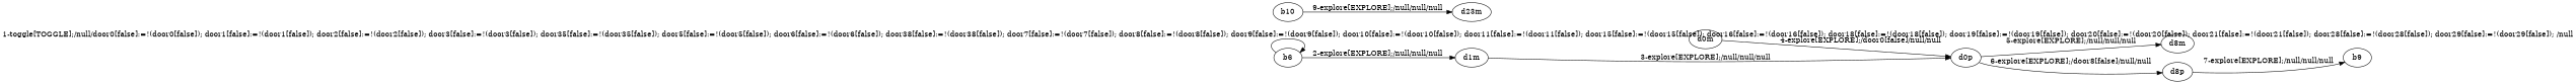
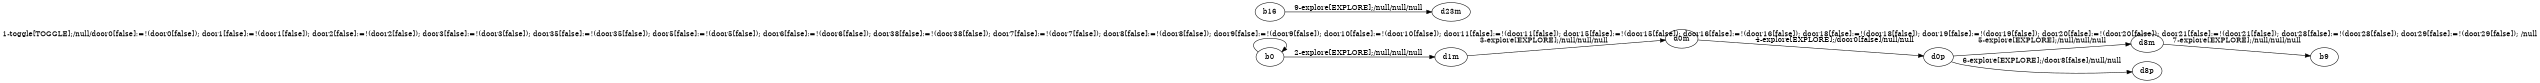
  digraph {
    rankdir=LR
-   b0 [label=b6]
+   b0
    d1m
    d0m
    d0p
    d8m
    d8p
    b9
-   b10
+   b10 [label=b16]
    d23m
    b0 -> b0 [label="1-toggle[TOGGLE];/null/door0[false]:=!(door0[false]); door1[false]:=!(door1[false]); door2[false]:=!(door2[false]); door3[false]:=!(door3[false]); door35[false]:=!(door35[false]); door5[false]:=!(door5[false]); door6[false]:=!(door6[false]); door38[false]:=!(door38[false]); door7[false]:=!(door7[false]); door8[false]:=!(door8[false]); door9[false]:=!(door9[false]); door10[false]:=!(door10[false]); door11[false]:=!(door11[false]); door15[false]:=!(door15[false]); door16[false]:=!(door16[false]); door18[false]:=!(door18[false]); door19[false]:=!(door19[false]); door20[false]:=!(door20[false]); door21[false]:=!(door21[false]); door28[false]:=!(door28[false]); door29[false]:=!(door29[false]); /null"]
    b0 -> d1m [label="2-explore[EXPLORE];/null/null/null"]
-   d1m -> d0p [label="3-explore[EXPLORE];/null/null/null"]
+   d1m -> d0m [label="3-explore[EXPLORE];/null/null/null"]
    d0m -> d0p [label="4-explore[EXPLORE];/door0[false]/null/null"]
    d0p -> d8m [label="5-explore[EXPLORE];/null/null/null"]
    d0p -> d8p [label="6-explore[EXPLORE];/door8[false]/null/null"]
-   d8p -> b9 [label="7-explore[EXPLORE];/null/null/null"]
+   d8m -> b9 [label="7-explore[EXPLORE];/null/null/null"]
    b10 -> d23m [label="9-explore[EXPLORE];/null/null/null"]
  }
